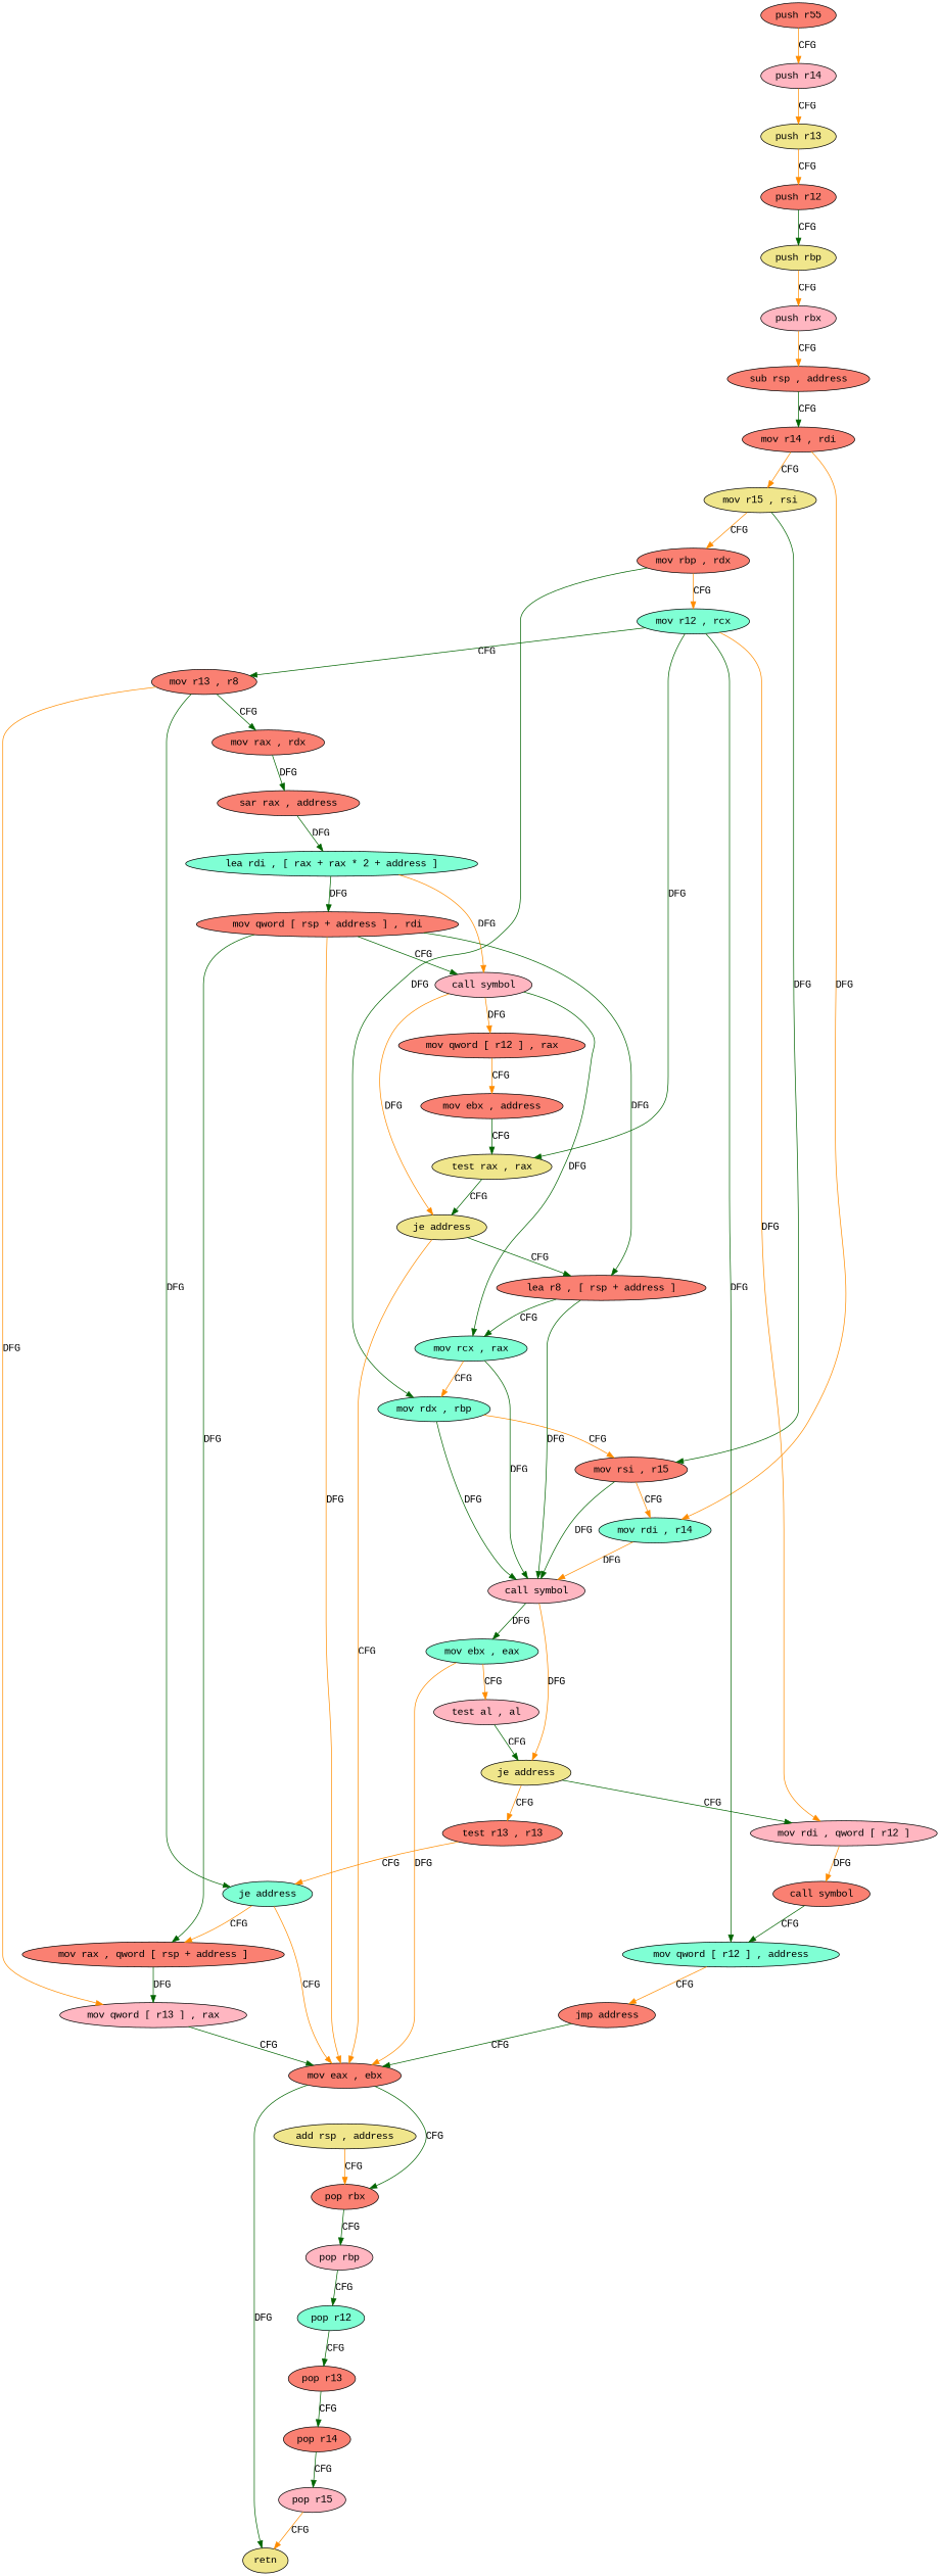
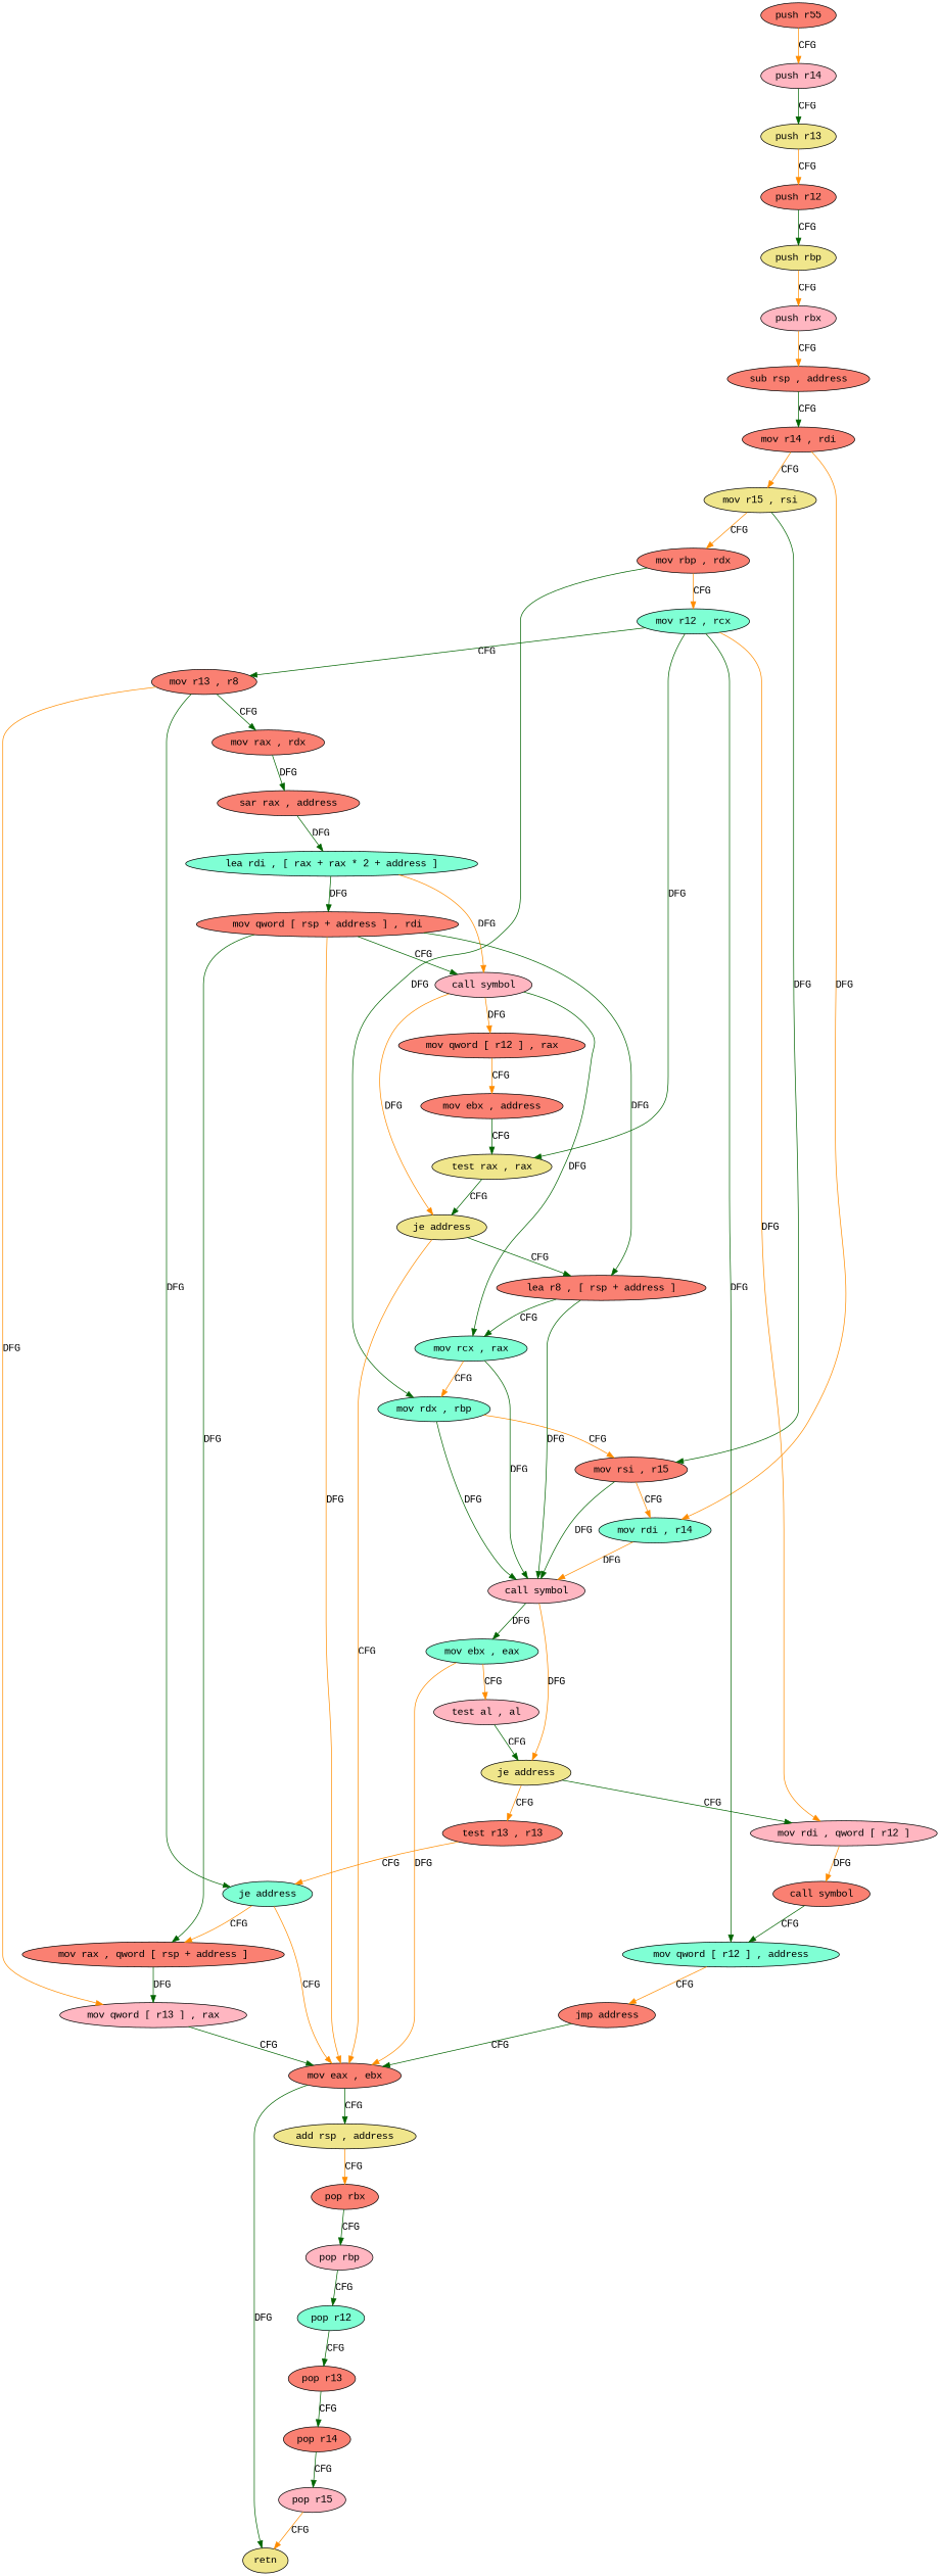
  digraph {
    fontname="Liberation Mono"
    node [fillcolor=salmon fontname="Liberation Mono" style=filled]
    edge [color=darkgreen fontname="Liberation Mono"]
    n1 [label="push r55"]
    n2 [fillcolor=lightpink label="push r14"]
    n3 [fillcolor=khaki label="push r13"]
    n4 [label="push r12"]
    n5 [fillcolor=khaki label="push rbp"]
    n6 [fillcolor=lightpink label="push rbx"]
    n7 [label="sub rsp , address"]
    n8 [label="mov r14 , rdi"]
    n9 [fillcolor=khaki label="mov r15 , rsi"]
    n10 [fillcolor=aquamarine label="mov rdi , r14"]
    n11 [label="mov rbp , rdx"]
    n12 [label="mov rsi , r15"]
    n13 [fillcolor=lightpink label="call symbol"]
    n14 [fillcolor=aquamarine label="mov r12 , rcx"]
    n15 [fillcolor=aquamarine label="mov rdx , rbp"]
    n16 [label="mov r13 , r8"]
    n17 [fillcolor=lightpink label="mov rdi , qword [ r12 ]"]
    n18 [fillcolor=aquamarine label="mov qword [ r12 ] , address"]
    n19 [fillcolor=khaki label="test rax , rax"]
    n20 [label="mov rax , rdx"]
    n21 [fillcolor=aquamarine label="je address"]
    n22 [fillcolor=lightpink label="mov qword [ r13 ] , rax"]
    n23 [label="mov qword [ r12 ] , rax"]
    n24 [label="mov ebx , address"]
    n25 [label="call symbol"]
    n26 [label="jmp address"]
    n27 [label="sar rax , address"]
    n28 [label="mov rax , qword [ rsp + address ]"]
    n29 [label="mov eax , ebx"]
    n30 [fillcolor=aquamarine label="lea rdi , [ rax + rax * 2 + address ]"]
    n31 [label="mov qword [ rsp + address ] , rdi"]
    n32 [fillcolor=lightpink label="call symbol"]
    n33 [label="lea r8 , [ rsp + address ]"]
    n34 [fillcolor=khaki label="je address"]
    n35 [fillcolor=aquamarine label="mov rcx , rax"]
    n36 [fillcolor=khaki label="add rsp , address"]
    n37 [fillcolor=khaki label=retn]
    n38 [label="pop rbx"]
    n39 [fillcolor=aquamarine label="mov ebx , eax"]
    n40 [fillcolor=khaki label="je address"]
    n41 [fillcolor=lightpink label="pop rbp"]
    n42 [fillcolor=aquamarine label="pop r12"]
    n43 [label="pop r13"]
    n44 [label="pop r14"]
    n45 [fillcolor=lightpink label="pop r15"]
    n46 [fillcolor=lightpink label="test al , al"]
    n47 [label="test r13 , r13"]
    n1 -> n2 [color=darkorange label=CFG]
-   n2 -> n3 [color=darkorange label=CFG]
+   n2 -> n3 [label=CFG]
    n3 -> n4 [color=darkorange label=CFG]
    n4 -> n5 [label=CFG]
    n5 -> n6 [color=darkorange label=CFG]
    n6 -> n7 [color=darkorange label=CFG]
    n7 -> n8 [label=CFG]
    n8 -> n9 [color=darkorange label=CFG]
    n8 -> n10 [color=darkorange label=DFG]
    n9 -> n11 [color=darkorange label=CFG]
    n9 -> n12 [label=DFG]
    n10 -> n13 [color=darkorange label=DFG]
    n11 -> n14 [color=darkorange label=CFG]
    n11 -> n15 [label=DFG]
    n12 -> n10 [color=darkorange label=CFG]
    n12 -> n13 [label=DFG]
    n13 -> n39 [label=DFG]
    n13 -> n40 [color=darkorange label=DFG]
    n14 -> n16 [label=CFG]
    n14 -> n17 [color=darkorange label=DFG]
    n14 -> n18 [label=DFG]
    n14 -> n19 [label=DFG]
    n15 -> n12 [color=darkorange label=CFG]
    n15 -> n13 [label=DFG]
    n16 -> n20 [label=CFG]
    n16 -> n21 [label=DFG]
    n16 -> n22 [color=darkorange label=DFG]
    n17 -> n25 [color=darkorange label=DFG]
    n18 -> n26 [color=darkorange label=CFG]
    n19 -> n34 [label=CFG]
    n20 -> n27 [label=DFG]
    n21 -> n28 [color=darkorange label=CFG]
    n21 -> n29 [color=darkorange label=CFG]
    n22 -> n29 [label=CFG]
    n23 -> n24 [color=darkorange label=CFG]
    n24 -> n19 [label=CFG]
    n25 -> n18 [label=CFG]
    n26 -> n29 [label=CFG]
    n27 -> n30 [label=DFG]
    n28 -> n22 [label=DFG]
-   n29 -> n38 [label=CFG]
+   n29 -> n36 [label=CFG]
    n29 -> n37 [label=DFG]
    n30 -> n31 [label=DFG]
    n30 -> n32 [color=darkorange label=DFG]
    n31 -> n28 [label=DFG]
    n31 -> n29 [color=darkorange label=DFG]
    n31 -> n32 [label=CFG]
    n31 -> n33 [label=DFG]
    n32 -> n23 [color=darkorange label=DFG]
    n32 -> n34 [color=darkorange label=DFG]
    n32 -> n35 [label=DFG]
    n33 -> n13 [label=DFG]
    n33 -> n35 [label=CFG]
    n34 -> n29 [color=darkorange label=CFG]
    n34 -> n33 [label=CFG]
    n35 -> n13 [label=DFG]
    n35 -> n15 [color=darkorange label=CFG]
    n36 -> n38 [color=darkorange label=CFG]
    n38 -> n41 [label=CFG]
    n39 -> n29 [color=darkorange label=DFG]
    n39 -> n46 [color=darkorange label=CFG]
    n40 -> n17 [label=CFG]
    n40 -> n47 [color=darkorange label=CFG]
    n41 -> n42 [label=CFG]
    n42 -> n43 [label=CFG]
    n43 -> n44 [label=CFG]
    n44 -> n45 [label=CFG]
    n45 -> n37 [color=darkorange label=CFG]
    n46 -> n40 [label=CFG]
    n47 -> n21 [color=darkorange label=CFG]
  }
